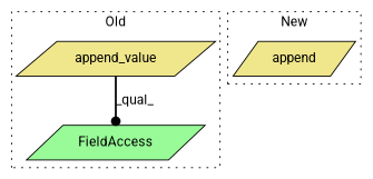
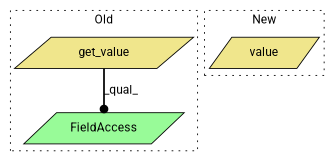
  digraph {
    fontname=Roboto
    node [a=32 shape=parallelogram style=filled fillcolor=khaki fontname=Roboto]
-   n1 [l="10,1" label=append_value s="2811,2822"]
+   n1 [l="10,1" label=get_value s="2811,2822"]
    n2 [a=22 l=26 label=FieldAccess s=2803 fillcolor=palegreen]
-   n3 [l="14,2" label=append s="2877,2906"]
+   n3 [l="14,2" label=value s="2877,2906"]
    subgraph cluster_1 {
      label=Old
      style=dotted
      n1
      n2
    }
    subgraph cluster_2 {
      label=New
      style=dotted
      n3
    }
    n1 -> n2 [label=_qual_ style=bold arrowhead=dot fontname=Roboto]
  }
